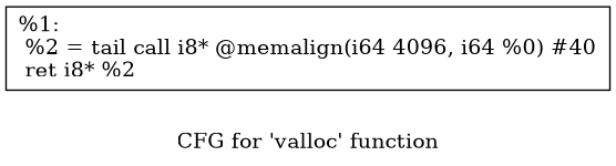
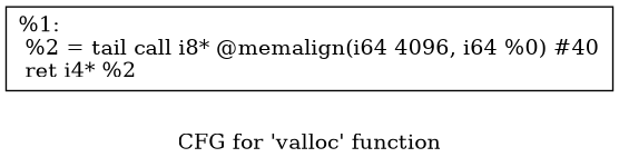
  digraph {
    label="CFG for 'valloc' function"
-   n1 [label="{%1:\l  %2 = tail call i8* @memalign(i64 4096, i64 %0) #40\l  ret i8* %2\l}" shape=record]
+   n1 [label="{%1:\l  %2 = tail call i8* @memalign(i64 4096, i64 %0) #40\l  ret i4* %2\l}" shape=record]
  }
